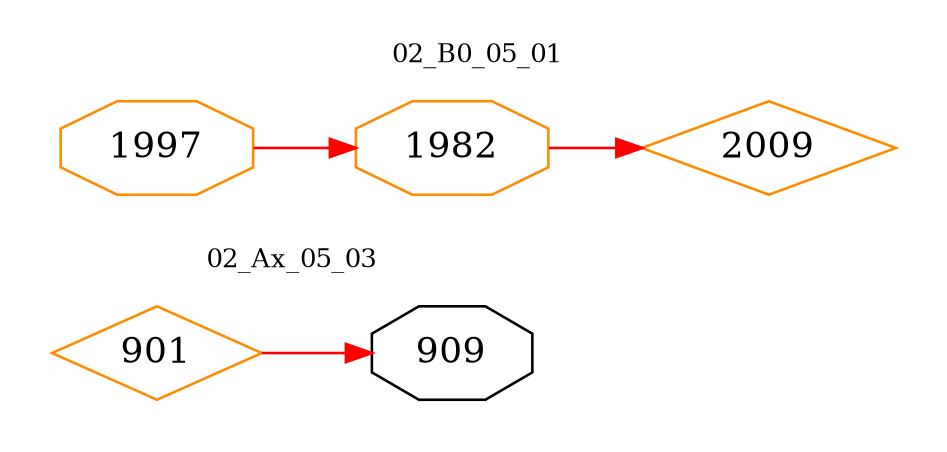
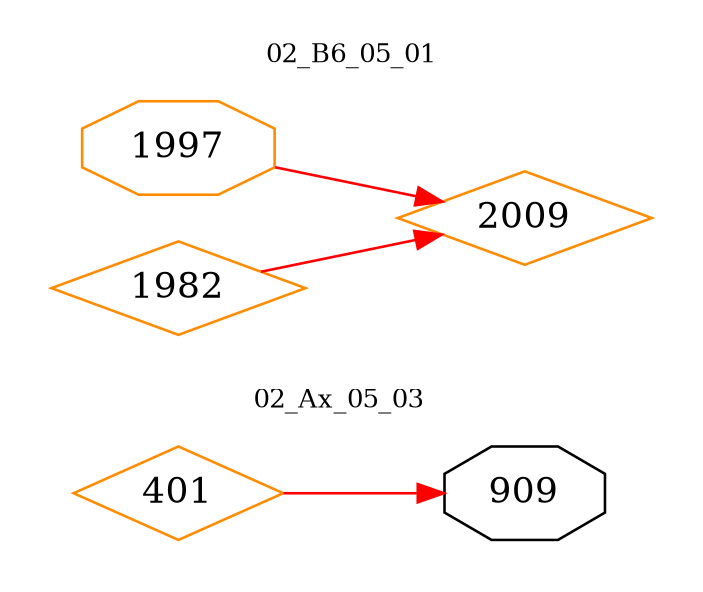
  digraph {
    rankdir=LR
    node [color=darkorange shape=diamond]
    edge [color=red]
-   n1 [label=901]
+   n1 [label=401]
    n2 [color=black label=909 shape=octagon]
    n3 [label=1997 shape=octagon]
-   n4 [label=1982 shape=octagon]
+   n4 [label=1982]
    n5 [label=2009]
    subgraph cluster_1 {
      color=white
      fontsize=10
      label="02_Ax_05_03"
      n1
      n2
    }
    subgraph cluster_2 {
      color=white
      fontsize=10
-     label="02_B0_05_01"
+     label="02_B6_05_01"
      n3
      n4
      n5
    }
    n1 -> n2
-   n3 -> n4
+   n3 -> n5
    n4 -> n5
  }
